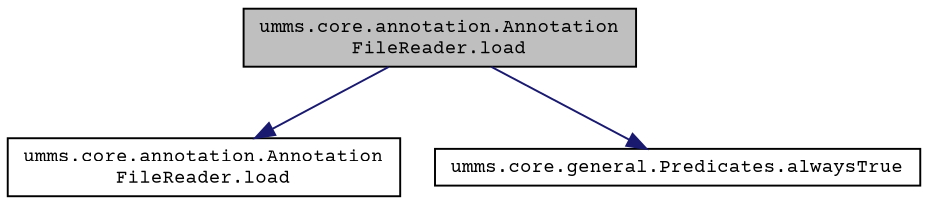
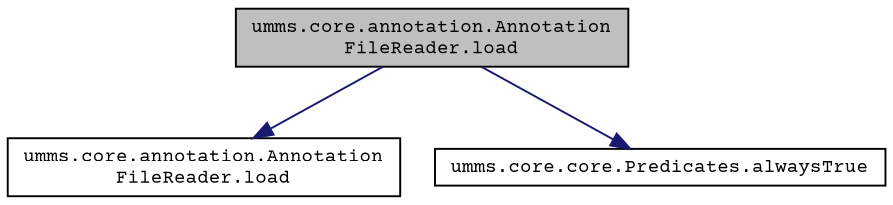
  digraph {
    rankdir=TB
    fontname="Courier Prime"
    node [color=black fillcolor=white fontname="Courier Prime" fontsize=10 shape=record style=filled]
    edge [color=midnightblue fontname="Courier Prime" fontsize=10 labelfontname=Helvetica labelfontsize=10 style=solid]
    n1 [fillcolor=grey75 fontcolor=black height=0.2 label="umms.core.annotation.Annotation\lFileReader.load" width=0.4]
    n2 [height=0.2 label="umms.core.annotation.Annotation\lFileReader.load" width=0.4]
-   n3 [height=0.2 label="umms.core.general.Predicates.alwaysTrue" width=0.4]
+   n3 [height=0.2 label="umms.core.core.Predicates.alwaysTrue" width=0.4]
    n1 -> n2
    n1 -> n3
  }
